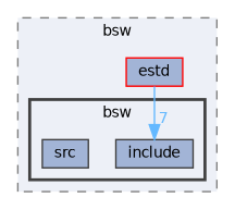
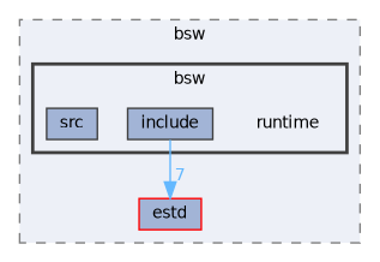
  digraph {
    compound=true
    node [fontname=Helvetica fontsize=10 shape=box color=grey25 fillcolor="#a2b4d6" style=filled]
+   n1 [height=0.2 label=runtime shape=plaintext width=0.4 color="" fillcolor="" style=""]
    n2 [height=0.2 label=include width=0.4]
    n3 [height=0.2 label=src width=0.4]
    n4 [color=red height=0.2 label=estd width=0.4]
    subgraph cluster_1 {
      bgcolor="#edf0f7"
      fontname=Helvetica
      fontsize=10
      label=bsw
      pencolor=grey50
      style="filled,dashed"
      n4
      subgraph cluster_2 {
        bgcolor="#edf0f7"
        fontname=Helvetica
        fontsize=10
        pencolor=grey25
        style="filled,bold"
+       n1
        n2
        n3
      }
    }
-   n4 -> n2 [color=steelblue1 fontcolor=steelblue1 fontname=Helvetica fontsize=10 headlabel=7 labeldistance=1.5 labelfontname=Helvetica labelfontsize=10]
+   n2 -> n4 [color=steelblue1 fontcolor=steelblue1 fontname=Helvetica fontsize=10 headlabel=7 labeldistance=1.5 labelfontname=Helvetica labelfontsize=10]
  }
